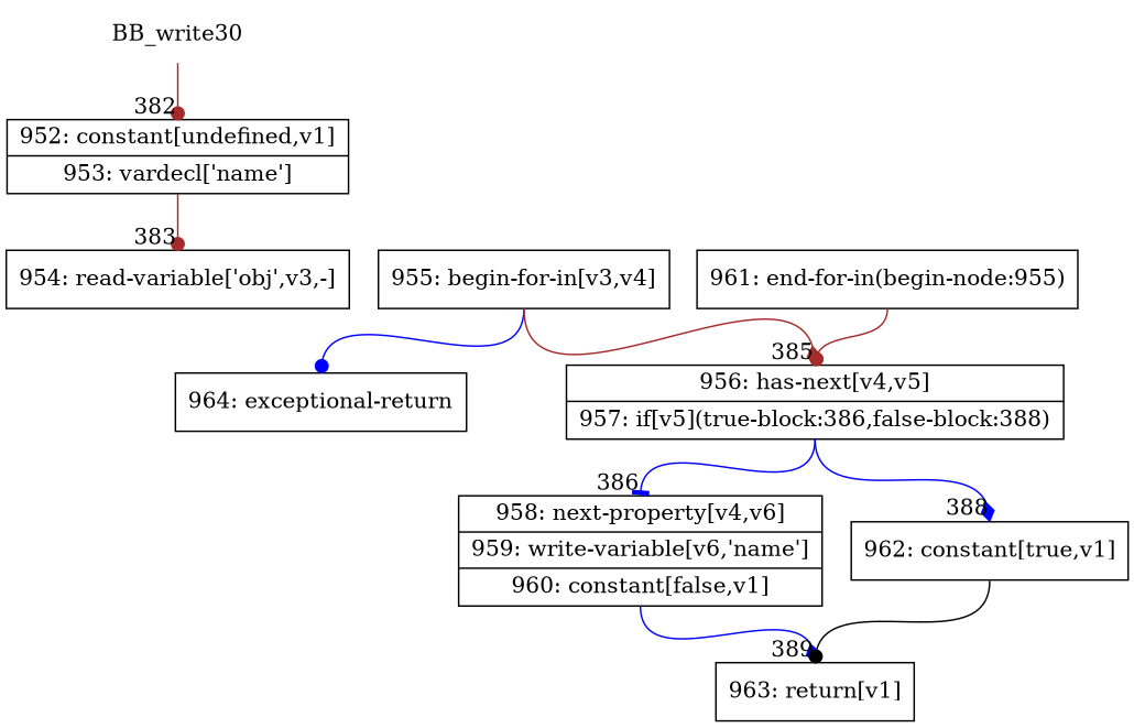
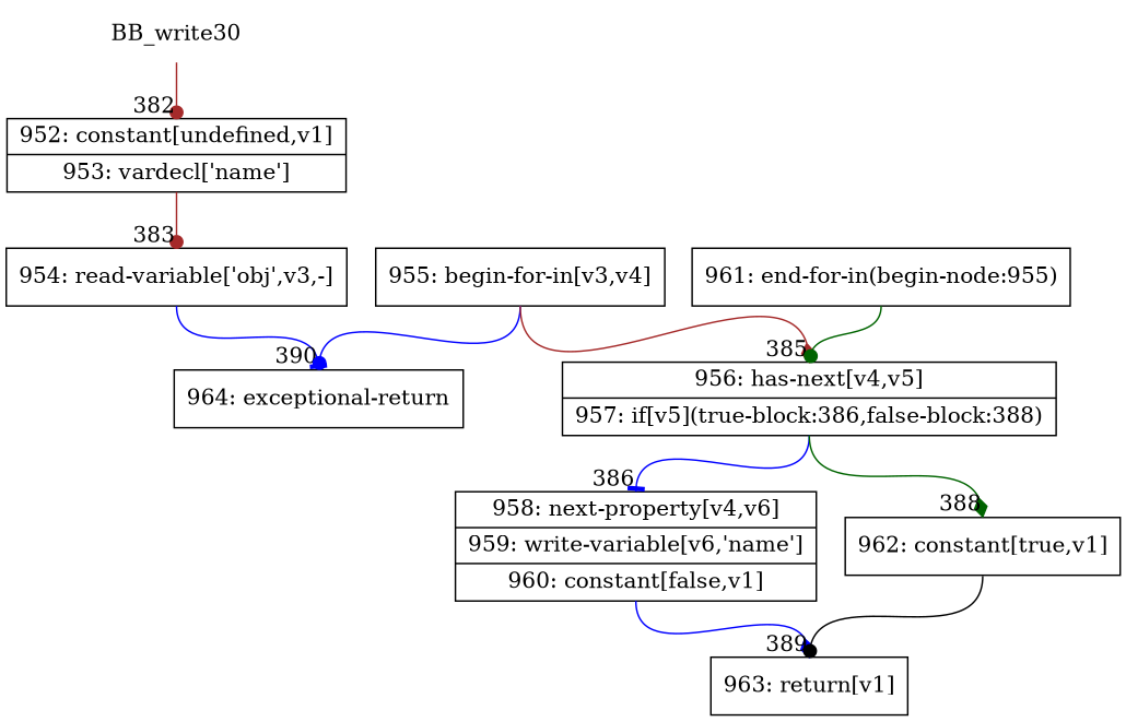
  digraph {
    rankdir=TD
    node [shape=record]
    edge [arrowhead=dot color=blue headport=n tailport=s]
    n1 [label=BB_write30 shape=none]
    n2 [label="{952: constant[undefined,v1]|953: vardecl['name']}"]
    n3 [label="{954: read-variable['obj',v3,-]}"]
    n4 [label="{964: exceptional-return}"]
    n5 [label="{955: begin-for-in[v3,v4]}"]
    n6 [label="{956: has-next[v4,v5]|957: if[v5](true-block:386,false-block:388)}"]
    n7 [label="{958: next-property[v4,v6]|959: write-variable[v6,'name']|960: constant[false,v1]}"]
    n8 [label="{962: constant[true,v1]}"]
    n9 [label="{963: return[v1]}"]
    n10 [label="{961: end-for-in(begin-node:955)}"]
    n1 -> n2 [color=brown headlabel="    382"]
    n2 -> n3 [color=brown headlabel="      383"]
+   n3 -> n4 [arrowhead=tee headlabel="      390"]
    n5 -> n4
    n5 -> n6 [arrowhead=diamond color=brown headlabel="      385"]
    n6 -> n7 [arrowhead=tee headlabel="      386"]
-   n6 -> n8 [arrowhead=diamond headlabel="      388"]
+   n6 -> n8 [arrowhead=diamond color=darkgreen headlabel="      388"]
    n7 -> n9 [arrowhead=diamond headlabel="      389"]
    n8 -> n9 [color=black]
-   n10 -> n6 [color=brown]
+   n10 -> n6 [color=darkgreen]
  }
